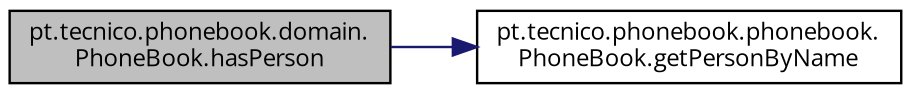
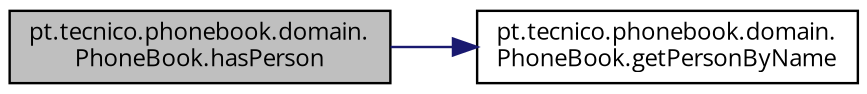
  digraph {
    rankdir=LR
    fontname="Open Sans"
    node [color=black fontname="Open Sans" fontsize=10 shape=record style=filled]
    n1 [fillcolor=grey75 fontcolor=black height=0.2 label="pt.tecnico.phonebook.domain.\lPhoneBook.hasPerson" width=0.4]
-   n2 [fillcolor=white height=0.2 label="pt.tecnico.phonebook.phonebook.\lPhoneBook.getPersonByName" width=0.4]
+   n2 [fillcolor=white height=0.2 label="pt.tecnico.phonebook.domain.\lPhoneBook.getPersonByName" width=0.4]
    n1 -> n2 [color=midnightblue fontname="Open Sans" fontsize=10 labelfontname=Helvetica labelfontsize=10 style=solid]
  }
